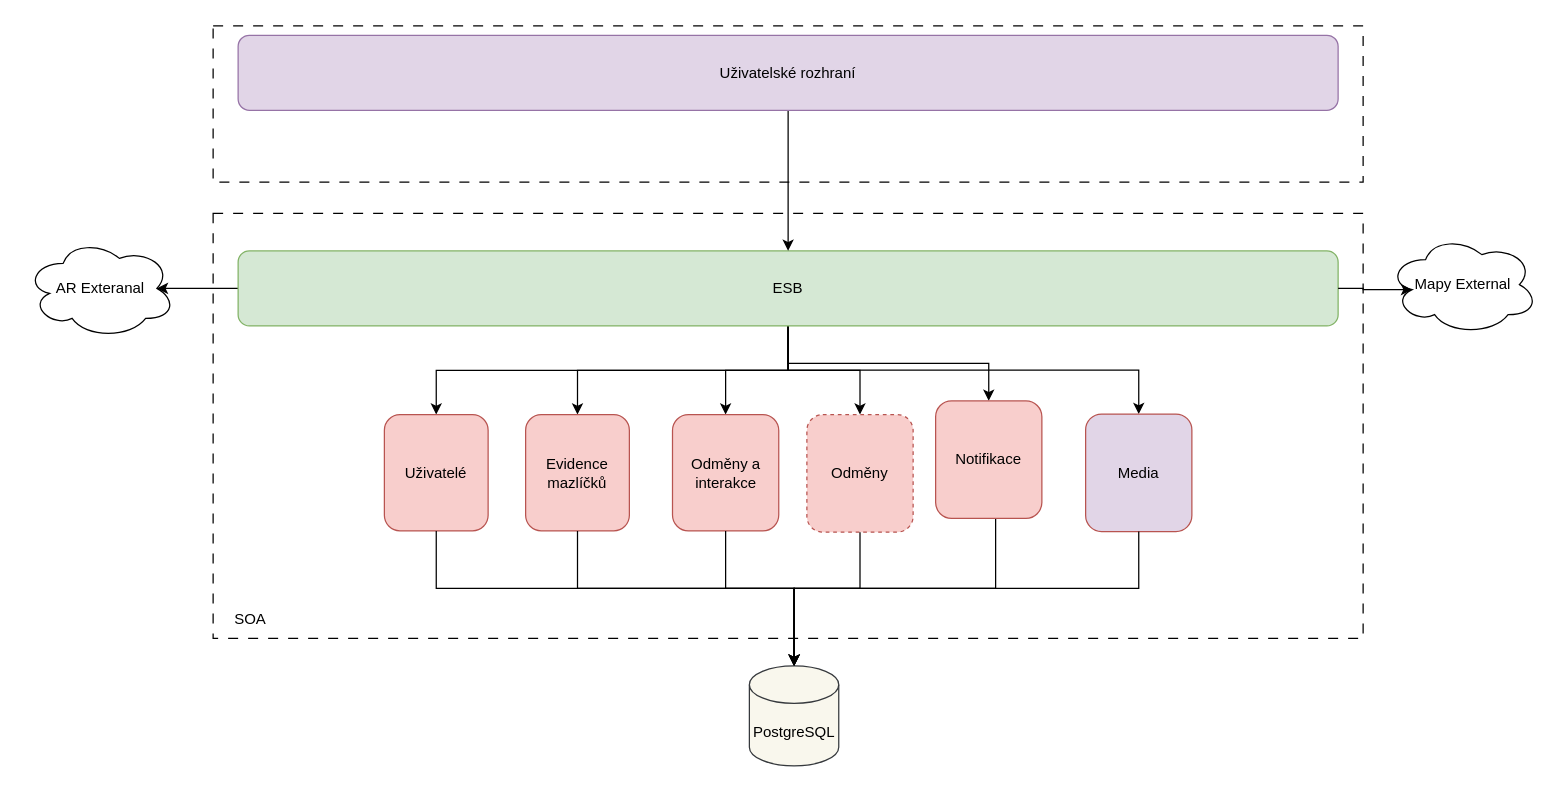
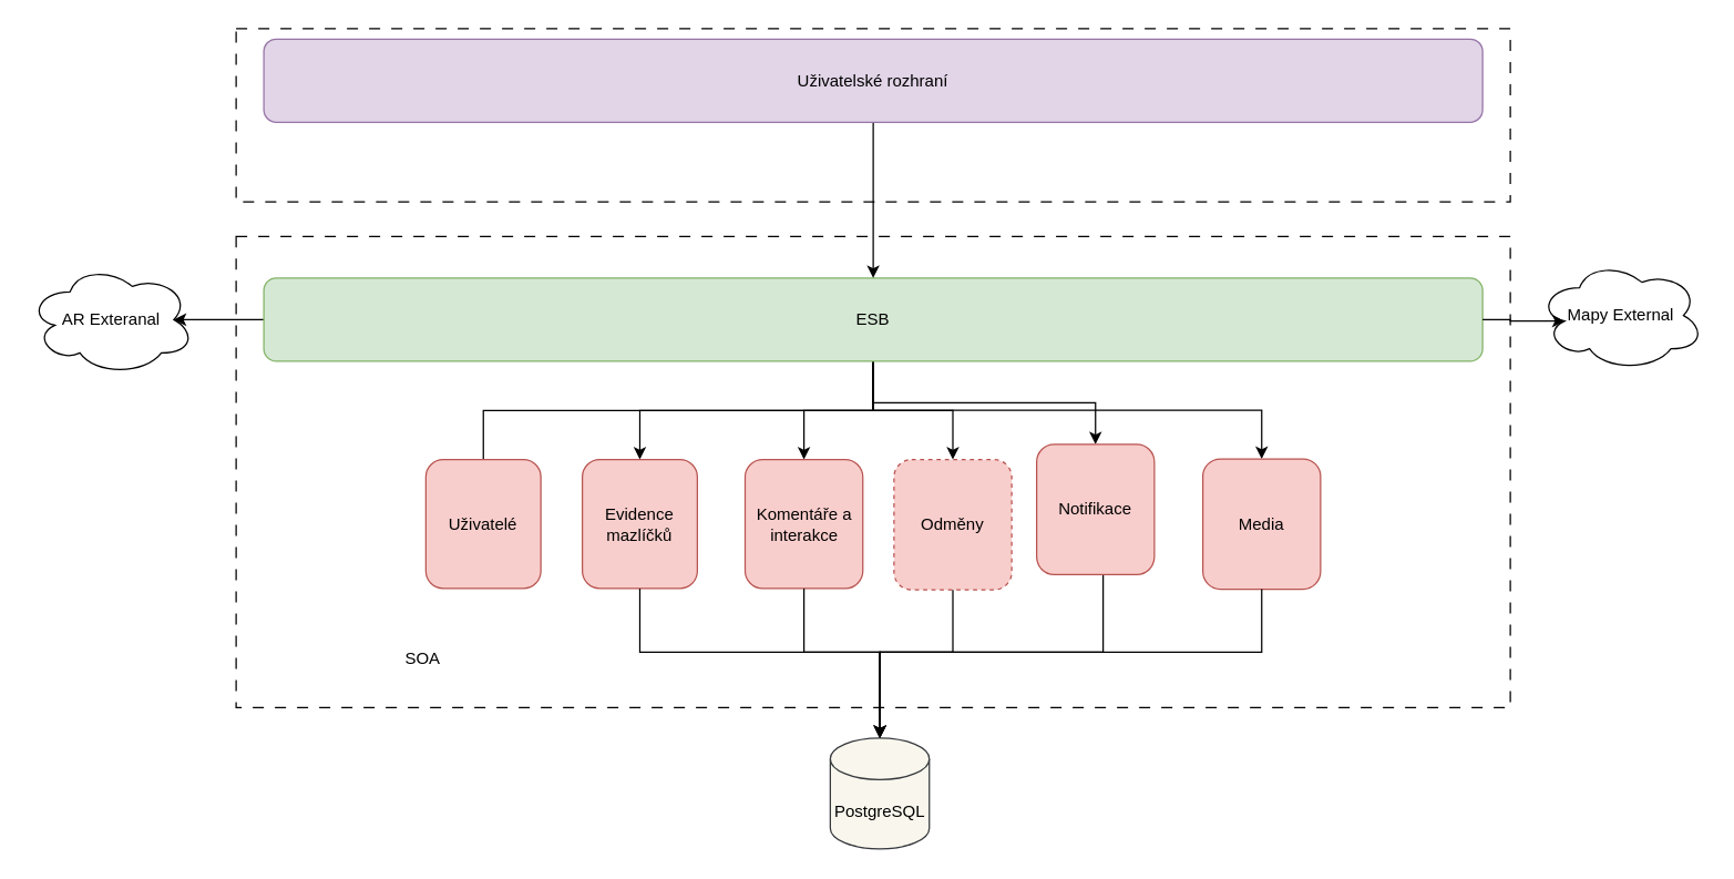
  <mxCell id="0" />
  <mxCell id="1" parent="0" />
  <mxCell id="2" value="" style="rounded=0;whiteSpace=wrap;html=1;fillColor=none;dashed=1;dashPattern=8 8;movable=1;resizable=1;rotatable=1;deletable=1;editable=1;locked=0;connectable=1;" vertex="1" parent="1"><mxGeometry x="170" y="170" width="920" height="340" as="geometry" /></mxCell>
  <mxCell id="3" value="" style="rounded=0;whiteSpace=wrap;html=1;fillColor=none;dashed=1;dashPattern=8 8;" parent="1" vertex="1"><mxGeometry x="170" y="20" width="920" height="125" as="geometry" /></mxCell>
  <mxCell id="4" style="edgeStyle=orthogonalEdgeStyle;rounded=0;orthogonalLoop=1;jettySize=auto;html=1;entryX=0.875;entryY=0.5;entryDx=0;entryDy=0;entryPerimeter=0;" edge="1" parent="1" source="11" target="25"><mxGeometry relative="1" as="geometry" /></mxCell>
- <mxCell id="5" style="edgeStyle=orthogonalEdgeStyle;rounded=0;orthogonalLoop=1;jettySize=auto;html=1;entryX=0.5;entryY=0;entryDx=0;entryDy=0;" edge="1" parent="1" source="11" target="12"><mxGeometry relative="1" as="geometry" /></mxCell>
+ <mxCell id="5" style="edgeStyle=orthogonalEdgeStyle;rounded=0;orthogonalLoop=1;jettySize=auto;html=1;entryX=0.5;entryY=0;entryDx=0;entryDy=0;endArrow=none;" edge="1" parent="1" source="11" target="12"><mxGeometry relative="1" as="geometry" /></mxCell>
  <mxCell id="6" style="edgeStyle=orthogonalEdgeStyle;rounded=0;orthogonalLoop=1;jettySize=auto;html=1;" edge="1" parent="1" source="11" target="17"><mxGeometry relative="1" as="geometry" /></mxCell>
  <mxCell id="7" style="edgeStyle=orthogonalEdgeStyle;rounded=0;orthogonalLoop=1;jettySize=auto;html=1;entryX=0.5;entryY=0;entryDx=0;entryDy=0;" edge="1" parent="1" source="11" target="14"><mxGeometry relative="1" as="geometry" /></mxCell>
  <mxCell id="8" style="edgeStyle=orthogonalEdgeStyle;rounded=0;orthogonalLoop=1;jettySize=auto;html=1;entryX=0.5;entryY=0;entryDx=0;entryDy=0;" edge="1" parent="1" source="11" target="13"><mxGeometry relative="1" as="geometry" /></mxCell>
  <mxCell id="9" style="edgeStyle=orthogonalEdgeStyle;rounded=0;orthogonalLoop=1;jettySize=auto;html=1;entryX=0.5;entryY=0;entryDx=0;entryDy=0;" edge="1" parent="1" source="11" target="19"><mxGeometry relative="1" as="geometry" /></mxCell>
  <mxCell id="10" style="edgeStyle=orthogonalEdgeStyle;rounded=0;orthogonalLoop=1;jettySize=auto;html=1;" edge="1" parent="1" source="11" target="16"><mxGeometry relative="1" as="geometry" /></mxCell>
  <mxCell id="11" value="ESB" style="rounded=1;whiteSpace=wrap;html=1;fillColor=#d5e8d4;strokeColor=#82b366;" parent="1" vertex="1"><mxGeometry x="190" y="200" width="880" height="60" as="geometry" /></mxCell>
  <mxCell id="12" value="Uživatelé" style="rounded=1;whiteSpace=wrap;html=1;fillColor=#f8cecc;strokeColor=#b85450;" parent="1" vertex="1"><mxGeometry x="307" y="331" width="83" height="93" as="geometry" /></mxCell>
- <mxCell id="13" value="Odměny a interakce" style="rounded=1;whiteSpace=wrap;html=1;fillColor=#f8cecc;strokeColor=#b85450;" parent="1" vertex="1"><mxGeometry x="537.5" y="331" width="85" height="93" as="geometry" /></mxCell>
+ <mxCell id="13" value="Komentáře a interakce" style="rounded=1;whiteSpace=wrap;html=1;fillColor=#f8cecc;strokeColor=#b85450;" parent="1" vertex="1"><mxGeometry x="537.5" y="331" width="85" height="93" as="geometry" /></mxCell>
  <mxCell id="14" value="Evidence mazlíčků" style="rounded=1;whiteSpace=wrap;html=1;fillColor=#f8cecc;strokeColor=#b85450;" parent="1" vertex="1"><mxGeometry x="420" y="331" width="83" height="93" as="geometry" /></mxCell>
  <mxCell id="15" style="edgeStyle=orthogonalEdgeStyle;rounded=0;orthogonalLoop=1;jettySize=auto;html=1;" edge="1" parent="1" source="16" target="18"><mxGeometry relative="1" as="geometry"><Array as="points"><mxPoint x="796" y="470" /><mxPoint x="635" y="470" /></Array></mxGeometry></mxCell>
  <mxCell id="16" value="Notifikace" style="rounded=1;whiteSpace=wrap;html=1;fillColor=#f8cecc;strokeColor=#b85450;" parent="1" vertex="1"><mxGeometry x="748" y="320" width="85" height="94" as="geometry" /></mxCell>
- <mxCell id="17" value="Media" style="rounded=1;whiteSpace=wrap;html=1;fillColor=#e1d5e7;strokeColor=#b85450;" parent="1" vertex="1"><mxGeometry x="868" y="330.5" width="85" height="94" as="geometry" /></mxCell>
+ <mxCell id="17" value="Media" style="rounded=1;whiteSpace=wrap;html=1;fillColor=#f8cecc;strokeColor=#b85450;" parent="1" vertex="1"><mxGeometry x="868" y="330.5" width="85" height="94" as="geometry" /></mxCell>
  <mxCell id="18" value="PostgreSQL" style="shape=cylinder3;whiteSpace=wrap;html=1;boundedLbl=1;backgroundOutline=1;size=15;fillColor=#f9f7ed;strokeColor=#36393d;" parent="1" vertex="1"><mxGeometry x="599" y="532" width="71.5" height="80" as="geometry" /></mxCell>
  <mxCell id="19" value="Odměny" style="rounded=1;whiteSpace=wrap;html=1;fillColor=#f8cecc;strokeColor=#b85450;dashed=1;" parent="1" vertex="1"><mxGeometry x="645" y="331" width="85" height="94" as="geometry" /></mxCell>
- <mxCell id="20" style="edgeStyle=orthogonalEdgeStyle;rounded=0;orthogonalLoop=1;jettySize=auto;html=1;entryX=0.5;entryY=0;entryDx=0;entryDy=0;entryPerimeter=0;" edge="1" parent="1" source="12" target="18"><mxGeometry relative="1" as="geometry"><Array as="points"><mxPoint x="349" y="470" /><mxPoint x="635" y="470" /><mxPoint x="635" y="532" /></Array></mxGeometry></mxCell>
  <mxCell id="21" style="edgeStyle=orthogonalEdgeStyle;rounded=0;orthogonalLoop=1;jettySize=auto;html=1;entryX=0.5;entryY=0;entryDx=0;entryDy=0;entryPerimeter=0;" edge="1" parent="1" source="14" target="18"><mxGeometry relative="1" as="geometry"><Array as="points"><mxPoint x="462" y="470" /><mxPoint x="635" y="470" /><mxPoint x="635" y="532" /></Array></mxGeometry></mxCell>
  <mxCell id="22" style="edgeStyle=orthogonalEdgeStyle;rounded=0;orthogonalLoop=1;jettySize=auto;html=1;entryX=0.5;entryY=0;entryDx=0;entryDy=0;entryPerimeter=0;" edge="1" parent="1" source="13" target="18"><mxGeometry relative="1" as="geometry"><Array as="points"><mxPoint x="580" y="470" /><mxPoint x="635" y="470" /><mxPoint x="635" y="532" /></Array></mxGeometry></mxCell>
  <mxCell id="23" style="edgeStyle=orthogonalEdgeStyle;rounded=0;orthogonalLoop=1;jettySize=auto;html=1;entryX=0.5;entryY=0;entryDx=0;entryDy=0;entryPerimeter=0;" edge="1" parent="1" source="19" target="18"><mxGeometry relative="1" as="geometry"><Array as="points"><mxPoint x="688" y="470" /><mxPoint x="635" y="470" /><mxPoint x="635" y="532" /></Array></mxGeometry></mxCell>
  <mxCell id="24" style="edgeStyle=orthogonalEdgeStyle;rounded=0;orthogonalLoop=1;jettySize=auto;html=1;entryX=0.5;entryY=0;entryDx=0;entryDy=0;entryPerimeter=0;" edge="1" parent="1" source="17" target="18"><mxGeometry relative="1" as="geometry"><Array as="points"><mxPoint x="910" y="470" /><mxPoint x="635" y="470" /></Array></mxGeometry></mxCell>
  <mxCell id="25" value="AR Exteranal" style="ellipse;shape=cloud;whiteSpace=wrap;html=1;" vertex="1" parent="1"><mxGeometry x="20" y="190" width="120" height="80" as="geometry" /></mxCell>
  <mxCell id="26" value="Mapy External" style="ellipse;shape=cloud;whiteSpace=wrap;html=1;" vertex="1" parent="1"><mxGeometry x="1110" y="187" width="120" height="80" as="geometry" /></mxCell>
  <mxCell id="27" style="edgeStyle=orthogonalEdgeStyle;rounded=0;orthogonalLoop=1;jettySize=auto;html=1;entryX=0.16;entryY=0.55;entryDx=0;entryDy=0;entryPerimeter=0;" edge="1" parent="1" source="11" target="26"><mxGeometry relative="1" as="geometry" /></mxCell>
  <mxCell id="28" style="edgeStyle=orthogonalEdgeStyle;rounded=0;orthogonalLoop=1;jettySize=auto;html=1;entryX=0.5;entryY=0;entryDx=0;entryDy=0;" edge="1" parent="1" source="29" target="11"><mxGeometry relative="1" as="geometry" /></mxCell>
  <mxCell id="29" value="Uživatelské rozhraní" style="rounded=1;whiteSpace=wrap;html=1;fillColor=#e1d5e7;strokeColor=#9673a6;" vertex="1" parent="1"><mxGeometry x="190" y="27.5" width="880" height="60" as="geometry" /></mxCell>
- <mxCell id="30" value="SOA" style="text;html=1;align=center;verticalAlign=middle;whiteSpace=wrap;rounded=0;" vertex="1" parent="1"><mxGeometry x="170" y="480" width="60" height="30" as="geometry" /></mxCell>
+ <mxCell id="30" value="SOA" style="text;html=1;align=center;verticalAlign=middle;whiteSpace=wrap;rounded=0;" vertex="1" parent="1"><mxGeometry x="275" y="460" width="60" height="30" as="geometry" /></mxCell>
